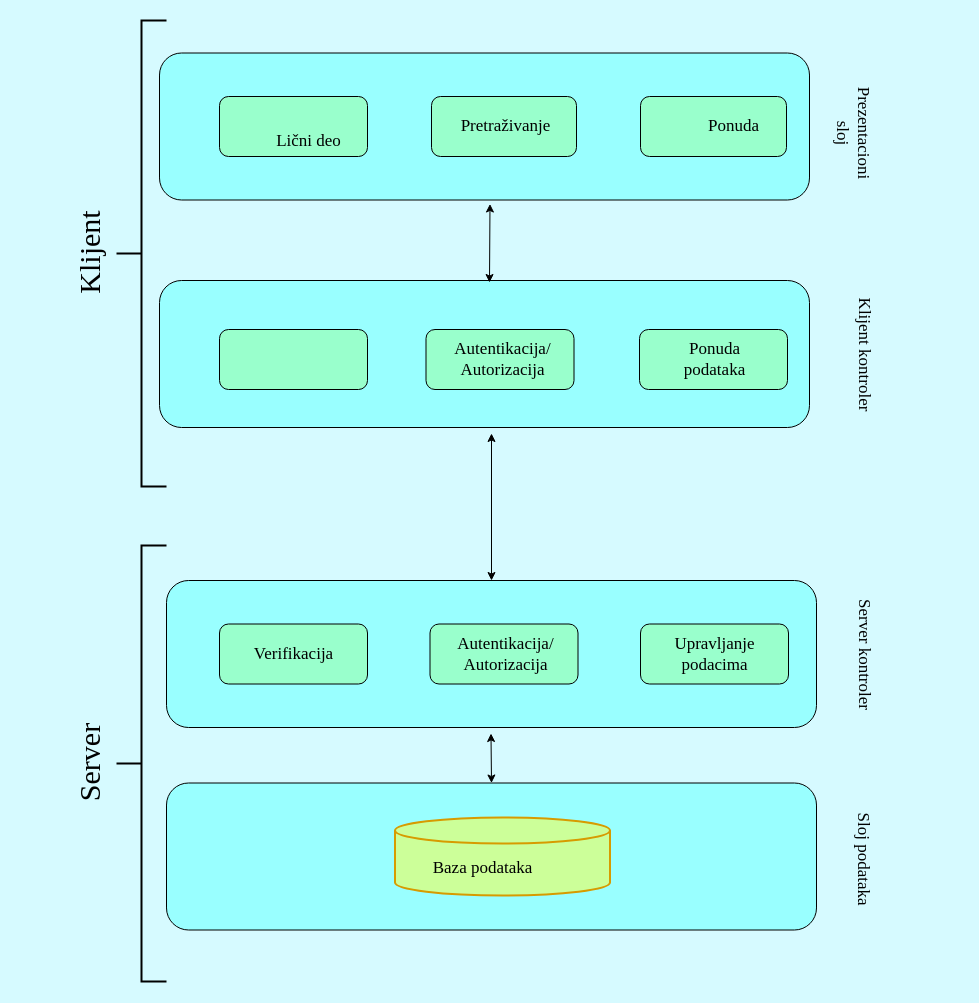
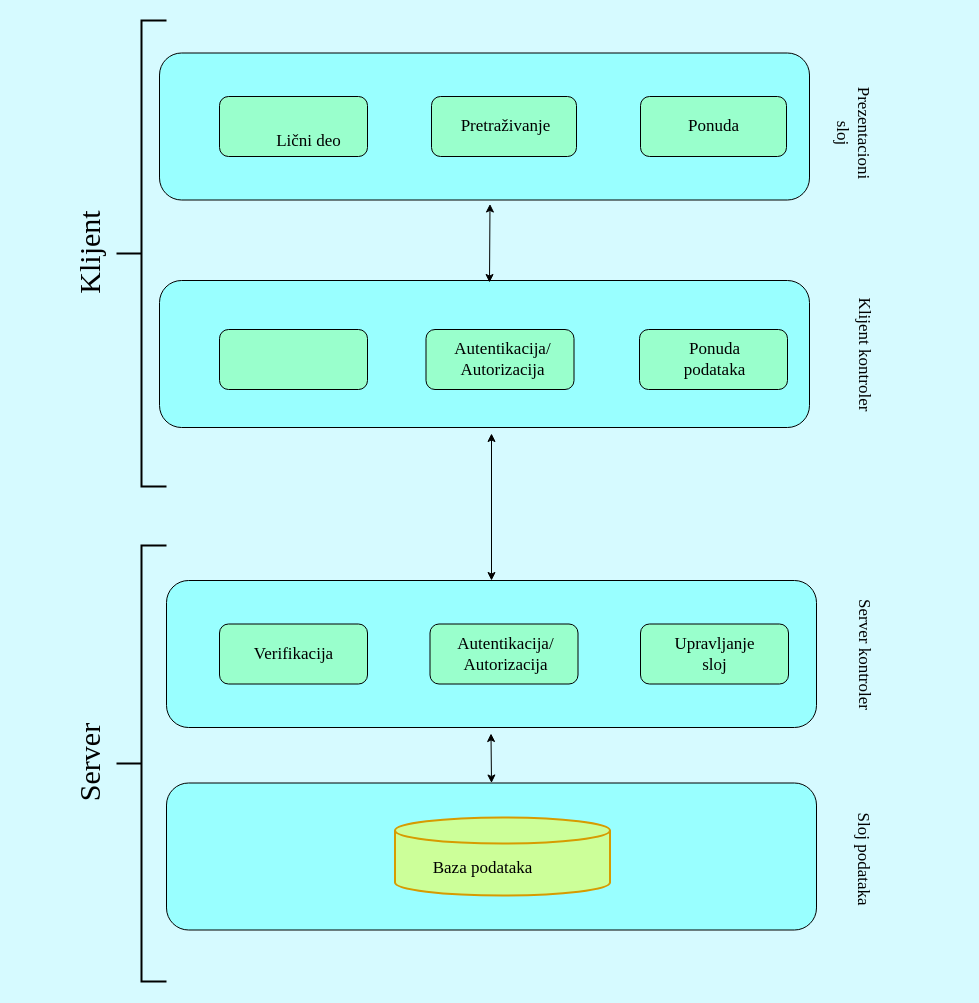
  <mxCell id="0" value="" />
  <mxCell id="1" parent="0" />
  <mxCell id="2" value="" style="rounded=1;whiteSpace=wrap;html=1;fillColor=#99FFFF;" vertex="1" parent="1"><mxGeometry x="159" y="52.5" width="650" height="147" as="geometry" /></mxCell>
  <mxCell id="3" value="" style="rounded=1;whiteSpace=wrap;html=1;fillColor=#99FFCC;" vertex="1" parent="1"><mxGeometry x="219" y="96" width="148" height="60" as="geometry" /></mxCell>
  <mxCell id="4" value="" style="rounded=1;whiteSpace=wrap;html=1;fillColor=#99FFCC;" vertex="1" parent="1"><mxGeometry x="431" y="96" width="145" height="60" as="geometry" /></mxCell>
  <mxCell id="5" value="" style="rounded=1;whiteSpace=wrap;html=1;fillColor=#99FFCC;" vertex="1" parent="1"><mxGeometry x="640" y="96" width="146" height="60" as="geometry" /></mxCell>
  <mxCell id="6" value="Klijent kontroler" style="text;html=1;resizable=0;autosize=1;align=center;verticalAlign=middle;points=[];fillColor=none;strokeColor=none;rounded=0;shadow=0;glass=0;comic=0;direction=west;rotation=90;fontFamily=Lucida Console;fontSize=17;fontStyle=0" vertex="1" parent="1"><mxGeometry x="772.5" y="341.5" width="184" height="24" as="geometry" /></mxCell>
  <mxCell id="7" value="" style="rounded=1;whiteSpace=wrap;html=1;fillColor=#99FFFF;" vertex="1" parent="1"><mxGeometry x="159" y="280" width="650" height="147" as="geometry" /></mxCell>
  <mxCell id="8" value="" style="rounded=1;whiteSpace=wrap;html=1;fillColor=#99FFFF;" vertex="1" parent="1"><mxGeometry x="166" y="580" width="650" height="147" as="geometry" /></mxCell>
  <mxCell id="9" value="" style="rounded=1;whiteSpace=wrap;html=1;fillColor=#99FFFF;" vertex="1" parent="1"><mxGeometry x="166" y="782.5" width="650" height="147" as="geometry" /></mxCell>
  <mxCell id="10" value="" style="strokeWidth=2;html=1;shape=mxgraph.flowchart.database;whiteSpace=wrap;fillColor=#CCFF99;strokeColor=#d79b00;gradientColor=none;" vertex="1" parent="1"><mxGeometry x="394.5" y="817" width="215" height="78" as="geometry" /></mxCell>
  <mxCell id="11" value="Baza podataka" style="text;html=1;resizable=0;autosize=1;align=center;verticalAlign=middle;points=[];fillColor=none;strokeColor=none;rounded=0;shadow=0;glass=0;comic=0;fontFamily=Lucida Console;fontSize=17;" vertex="1" parent="1"><mxGeometry x="410.5" y="856" width="143" height="24" as="geometry" /></mxCell>
  <mxCell id="12" value="&lt;div&gt;Sloj podataka&lt;/div&gt;&lt;div&gt;&lt;br&gt;&lt;/div&gt;" style="text;html=1;resizable=0;autosize=1;align=center;verticalAlign=middle;points=[];fillColor=none;strokeColor=none;rounded=0;shadow=0;glass=0;comic=0;fontFamily=Lucida Console;fontSize=17;direction=west;rotation=90;" vertex="1" parent="1"><mxGeometry x="781" y="836" width="143" height="44" as="geometry" /></mxCell>
  <mxCell id="13" value="&lt;div&gt;Lični deo&lt;/div&gt;" style="text;html=1;resizable=0;autosize=1;align=center;verticalAlign=middle;points=[];fillColor=none;strokeColor=none;rounded=0;shadow=0;glass=0;comic=0;fontFamily=Lucida Console;fontSize=17;" vertex="1" parent="1"><mxGeometry x="257" y="129" width="102" height="24" as="geometry" /></mxCell>
  <mxCell id="14" value="Pretraživanje" style="text;html=1;resizable=0;autosize=1;align=center;verticalAlign=middle;points=[];fillColor=none;strokeColor=none;rounded=0;shadow=0;glass=0;comic=0;fontFamily=Lucida Console;fontSize=17;" vertex="1" parent="1"><mxGeometry x="433" y="114" width="143" height="24" as="geometry" /></mxCell>
- <mxCell id="15" value="Ponuda" style="text;html=1;resizable=0;autosize=1;align=center;verticalAlign=middle;points=[];fillColor=none;strokeColor=none;rounded=0;shadow=0;glass=0;comic=0;fontFamily=Lucida Console;fontSize=17;" vertex="1" parent="1"><mxGeometry x="697" y="114" width="72" height="24" as="geometry" /></mxCell>
+ <mxCell id="15" value="Ponuda" style="text;html=1;resizable=0;autosize=1;align=center;verticalAlign=middle;points=[];fillColor=none;strokeColor=none;rounded=0;shadow=0;glass=0;comic=0;fontFamily=Lucida Console;fontSize=17;" vertex="1" parent="1"><mxGeometry x="677" y="114" width="72" height="24" as="geometry" /></mxCell>
  <mxCell id="16" value="" style="rounded=1;whiteSpace=wrap;html=1;fillColor=#99FFCC;" vertex="1" parent="1"><mxGeometry x="219" y="329" width="148" height="60" as="geometry" /></mxCell>
  <mxCell id="17" value="" style="rounded=1;whiteSpace=wrap;html=1;fillColor=#99FFCC;" vertex="1" parent="1"><mxGeometry x="425.5" y="329" width="148" height="60" as="geometry" /></mxCell>
  <mxCell id="18" value="&lt;div&gt;Autentikacija/&lt;/div&gt;&lt;div&gt;Autorizacija&lt;br&gt;&lt;/div&gt;" style="text;html=1;resizable=0;autosize=1;align=center;verticalAlign=middle;points=[];fillColor=none;strokeColor=none;rounded=0;shadow=0;glass=0;comic=0;fontFamily=Lucida Console;fontSize=17;" vertex="1" parent="1"><mxGeometry x="425" y="337" width="154" height="44" as="geometry" /></mxCell>
  <mxCell id="19" value="" style="rounded=1;whiteSpace=wrap;html=1;fillColor=#99FFCC;" vertex="1" parent="1"><mxGeometry x="219" y="623.5" width="148" height="60" as="geometry" /></mxCell>
  <mxCell id="20" value="Verifikacija" style="text;html=1;resizable=0;autosize=1;align=center;verticalAlign=middle;points=[];fillColor=none;strokeColor=none;rounded=0;shadow=0;glass=0;comic=0;fontFamily=Lucida Console;fontSize=17;" vertex="1" parent="1"><mxGeometry x="226.5" y="641.5" width="133" height="24" as="geometry" /></mxCell>
  <mxCell id="21" value="" style="rounded=1;whiteSpace=wrap;html=1;fillColor=#99FFCC;" vertex="1" parent="1"><mxGeometry x="429.5" y="623.5" width="148" height="60" as="geometry" /></mxCell>
  <mxCell id="22" value="&lt;div&gt;Autentikacija/&lt;/div&gt;&lt;div&gt;Autorizacija&lt;br&gt;&lt;/div&gt;" style="text;html=1;resizable=0;autosize=1;align=center;verticalAlign=middle;points=[];fillColor=none;strokeColor=none;rounded=0;shadow=0;glass=0;comic=0;fontFamily=Lucida Console;fontSize=17;" vertex="1" parent="1"><mxGeometry x="427.5" y="631.5" width="154" height="44" as="geometry" /></mxCell>
  <mxCell id="23" value="" style="rounded=1;whiteSpace=wrap;html=1;fillColor=#99FFCC;" vertex="1" parent="1"><mxGeometry x="639" y="329" width="148" height="60" as="geometry" /></mxCell>
  <mxCell id="24" value="Server kontroler" style="text;html=1;resizable=0;autosize=1;align=center;verticalAlign=middle;points=[];fillColor=none;strokeColor=none;rounded=0;shadow=0;glass=0;comic=0;fontFamily=Lucida Console;fontSize=17;direction=south;rotation=90;" vertex="1" parent="1"><mxGeometry x="852.5" y="566.5" width="24" height="174" as="geometry" /></mxCell>
  <mxCell id="25" value="" style="rounded=1;whiteSpace=wrap;html=1;fillColor=#99FFCC;" vertex="1" parent="1"><mxGeometry x="640" y="623.5" width="148" height="60" as="geometry" /></mxCell>
- <mxCell id="26" value="&lt;div&gt;Upravljanje&lt;/div&gt;&lt;div&gt;podacima&lt;br&gt;&lt;/div&gt;" style="text;html=1;resizable=0;autosize=1;align=center;verticalAlign=middle;points=[];fillColor=none;strokeColor=none;rounded=0;shadow=0;glass=0;comic=0;fontFamily=Lucida Console;fontSize=17;" vertex="1" parent="1"><mxGeometry x="652.5" y="631.5" width="123" height="44" as="geometry" /></mxCell>
+ <mxCell id="26" value="&lt;div&gt;Upravljanje&lt;/div&gt;&lt;div&gt;sloj&lt;br&gt;&lt;/div&gt;" style="text;html=1;resizable=0;autosize=1;align=center;verticalAlign=middle;points=[];fillColor=none;strokeColor=none;rounded=0;shadow=0;glass=0;comic=0;fontFamily=Lucida Console;fontSize=17;" vertex="1" parent="1"><mxGeometry x="652.5" y="631.5" width="123" height="44" as="geometry" /></mxCell>
  <mxCell id="27" value="&lt;div&gt;Ponuda&lt;/div&gt;&lt;div&gt;podataka&lt;br&gt;&lt;/div&gt;" style="text;html=1;resizable=0;autosize=1;align=center;verticalAlign=middle;points=[];fillColor=none;strokeColor=none;rounded=0;shadow=0;glass=0;comic=0;fontFamily=Lucida Console;fontSize=17;" vertex="1" parent="1"><mxGeometry x="668" y="337" width="92" height="44" as="geometry" /></mxCell>
  <mxCell id="28" value="&lt;div&gt;Prezentacioni&lt;/div&gt;&lt;div&gt;sloj&lt;br&gt;&lt;/div&gt;" style="text;html=1;resizable=0;autosize=1;align=center;verticalAlign=middle;points=[];fillColor=none;strokeColor=none;rounded=0;shadow=0;glass=0;comic=0;fontFamily=Lucida Console;fontSize=17;direction=south;rotation=90;" vertex="1" parent="1"><mxGeometry x="830.5" y="60.5" width="44" height="143" as="geometry" /></mxCell>
  <mxCell id="29" value="" style="strokeWidth=2;html=1;shape=mxgraph.flowchart.annotation_2;align=left;labelPosition=right;pointerEvents=1;rounded=1;shadow=0;glass=0;comic=0;fillColor=#ffffff;gradientColor=none;fontFamily=Lucida Console;fontSize=17;" vertex="1" parent="1"><mxGeometry x="116" y="20" width="50" height="466" as="geometry" /></mxCell>
  <mxCell id="30" value="" style="strokeWidth=2;html=1;shape=mxgraph.flowchart.annotation_2;align=left;labelPosition=right;pointerEvents=1;rounded=1;shadow=0;glass=0;comic=0;fillColor=#ffffff;gradientColor=none;fontFamily=Lucida Console;fontSize=17;" vertex="1" parent="1"><mxGeometry x="116" y="545" width="50" height="436" as="geometry" /></mxCell>
  <mxCell id="31" value="Klijent" style="text;html=1;resizable=0;autosize=1;align=center;verticalAlign=middle;points=[];fillColor=none;strokeColor=none;rounded=0;shadow=0;glass=0;comic=0;fontFamily=Lucida Console;fontSize=30;rotation=-90;fontStyle=0" vertex="1" parent="1"><mxGeometry x="20" y="233" width="137" height="40" as="geometry" /></mxCell>
  <mxCell id="32" value="Server" style="text;html=1;resizable=0;autosize=1;align=center;verticalAlign=middle;points=[];fillColor=none;strokeColor=none;rounded=0;shadow=0;glass=0;comic=0;fontFamily=Lucida Console;fontSize=30;rotation=-90;" vertex="1" parent="1"><mxGeometry x="29" y="743" width="119" height="40" as="geometry" /></mxCell>
  <mxCell id="33" value="" style="endArrow=classic;startArrow=classic;html=1;fontFamily=Lucida Console;fontSize=30;exitX=0.5;exitY=0;exitDx=0;exitDy=0;" edge="1" parent="1" source="8"><mxGeometry width="50" height="50" relative="1" as="geometry"><mxPoint x="291" y="575" as="sourcePoint" /><mxPoint x="491" y="433" as="targetPoint" /><Array as="points" /></mxGeometry></mxCell>
  <mxCell id="34" value="" style="endArrow=classic;startArrow=classic;html=1;fontFamily=Lucida Console;fontSize=30;exitX=0.5;exitY=0;exitDx=0;exitDy=0;" edge="1" parent="1" source="9"><mxGeometry width="50" height="50" relative="1" as="geometry"><mxPoint x="440.5" y="783" as="sourcePoint" /><mxPoint x="490.5" y="733" as="targetPoint" /><Array as="points" /></mxGeometry></mxCell>
  <mxCell id="35" value="" style="endArrow=classic;startArrow=classic;html=1;fontFamily=Lucida Console;fontSize=30;" edge="1" parent="1"><mxGeometry width="50" height="50" relative="1" as="geometry"><mxPoint x="489" y="282" as="sourcePoint" /><mxPoint x="489.5" y="203.5" as="targetPoint" /></mxGeometry></mxCell>
